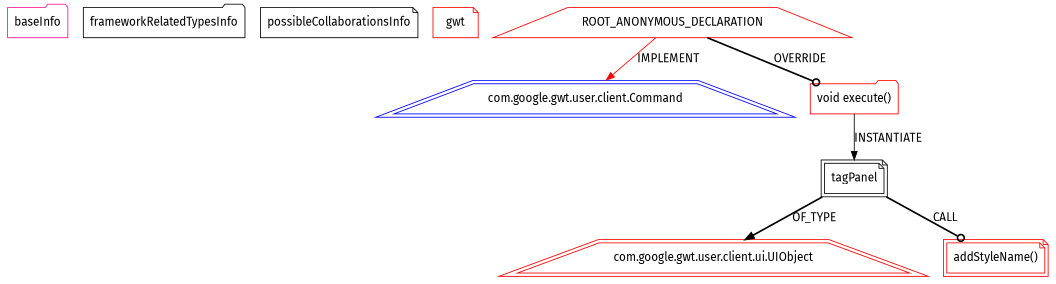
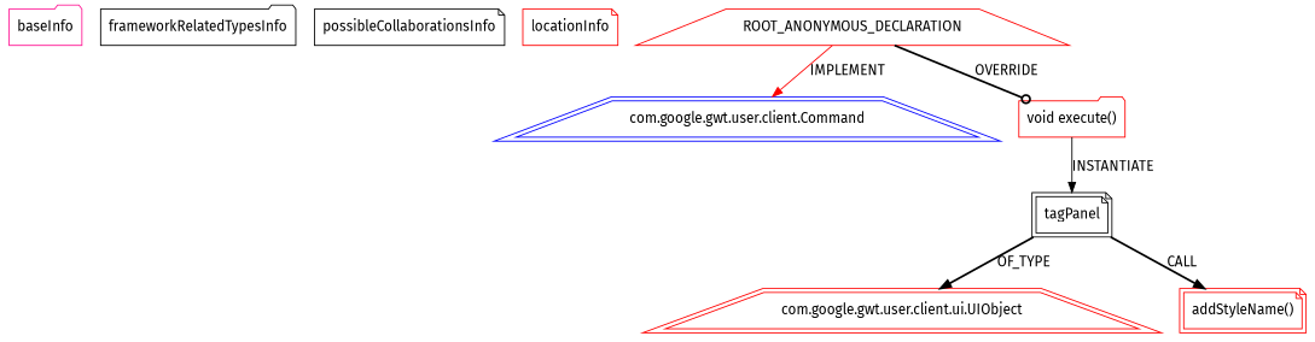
  digraph {
    fontname="Fira Sans"
    node [color=red fontname="Fira Sans" shape=note]
    edge [arrowhead=normal fontname="Fira Sans" style=bold]
    baseInfo [category=extension_graph color=deeppink graphId=1054 isAnonymous=true possibleRelation=false shape=folder]
    frameworkRelatedTypesInfo [0="com.google.gwt.user.client.Command" color=black shape=folder]
    possibleCollaborationsInfo [color=black]
-   locationInfo [contextSignature="void EditView()" filePath="/cbopp-gwt-taglist/gwt-taglist-master/src/test/java/com/virilis_software/gwt/taglist/client/samples/EditView.java" graphId=1054 projectName="cbopp-gwt-taglist" label=gwt]
+   locationInfo [contextSignature="void EditView()" filePath="/cbopp-gwt-taglist/gwt-taglist-master/src/test/java/com/virilis_software/gwt/taglist/client/samples/EditView.java" graphId=1054 projectName="cbopp-gwt-taglist"]
    n5 [isFrameworkType=false label=ROOT_ANONYMOUS_DECLARATION shape=trapezium vertexType=ROOT_ANONYMOUS_DECLARATION]
    n6 [color=blue isFrameworkType=true label="com.google.gwt.user.client.Command" peripheries=2 shape=trapezium vertexType=FRAMEWORK_INTERFACE_TYPE]
    n7 [isFrameworkType=false label="void execute()" shape=folder vertexType=OVERRIDING_METHOD_DECLARATION]
    n8 [color=black isFrameworkType=true label=tagPanel peripheries=2 vertexType=VARIABLE_EXPRESION]
    n9 [isFrameworkType=true label="com.google.gwt.user.client.ui.UIObject" peripheries=2 shape=trapezium vertexType=FRAMEWORK_CLASS_TYPE]
    n10 [isFrameworkType=true label="addStyleName()" peripheries=2 vertexType=INSIDE_CALL]
    n5 -> n6 [color=red label=IMPLEMENT style=solid]
    n5 -> n7 [arrowhead=odot label=OVERRIDE]
    n7 -> n8 [label=INSTANTIATE style=solid]
    n8 -> n9 [label=OF_TYPE]
-   n8 -> n10 [arrowhead=odot label=CALL]
+   n8 -> n10 [label=CALL]
  }
